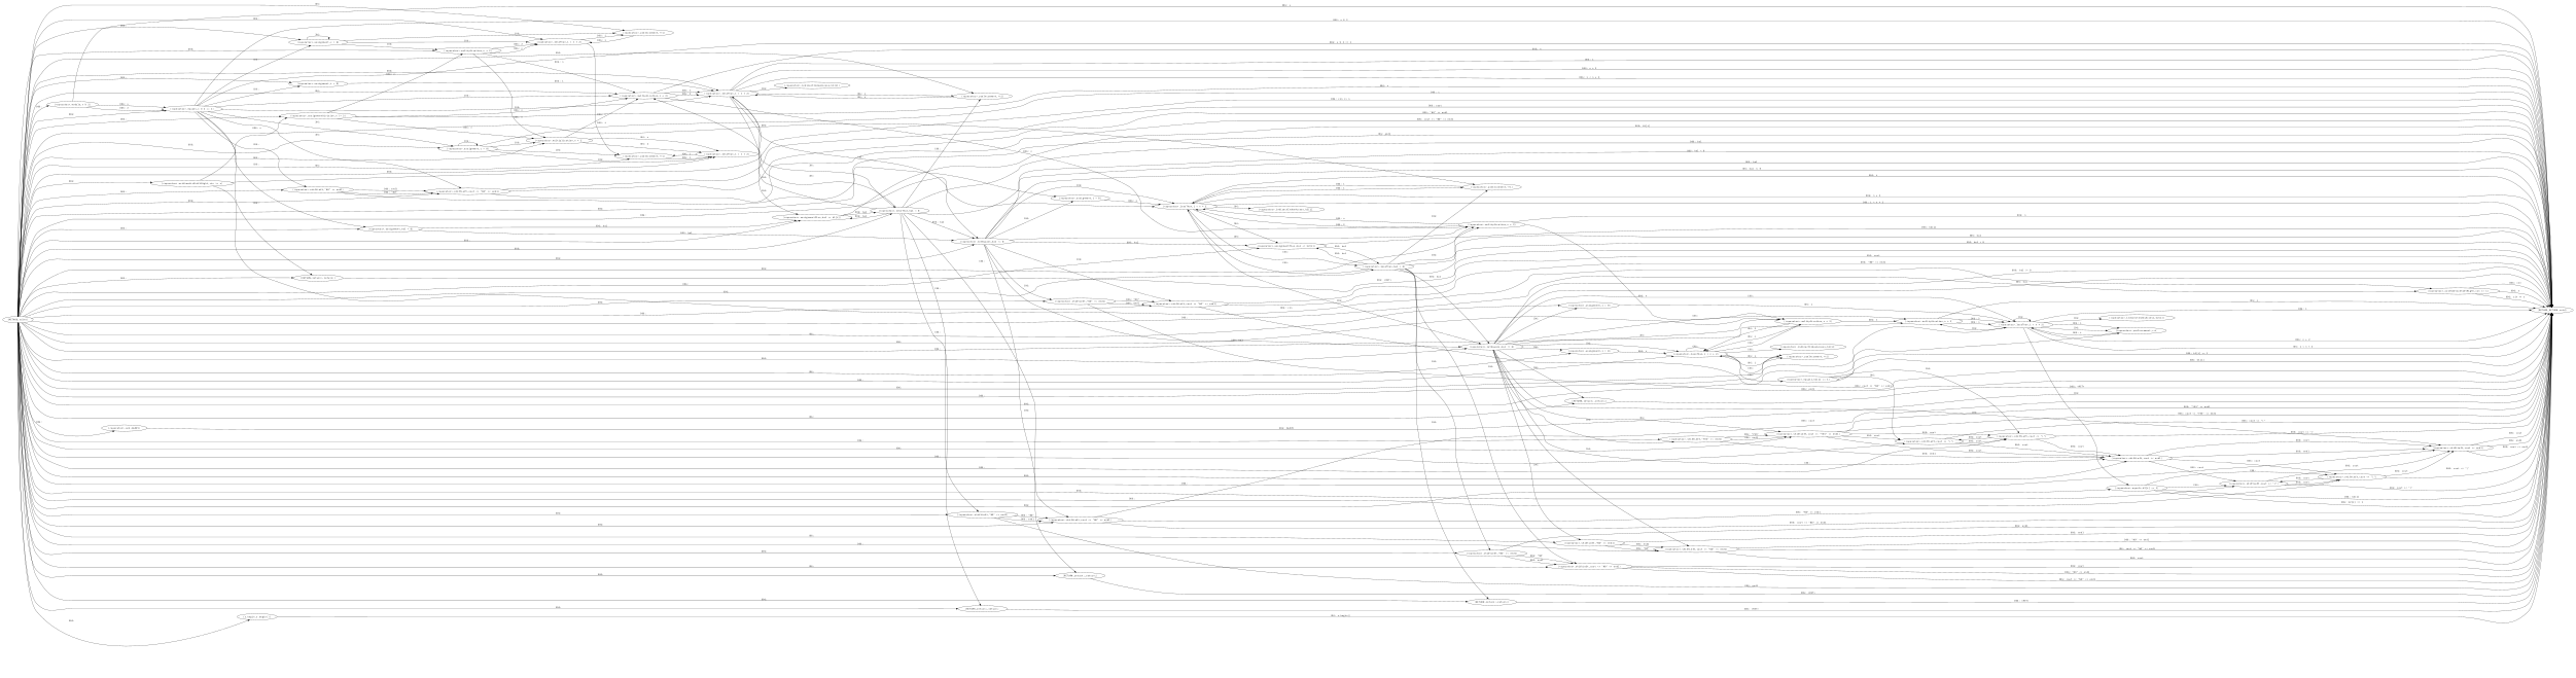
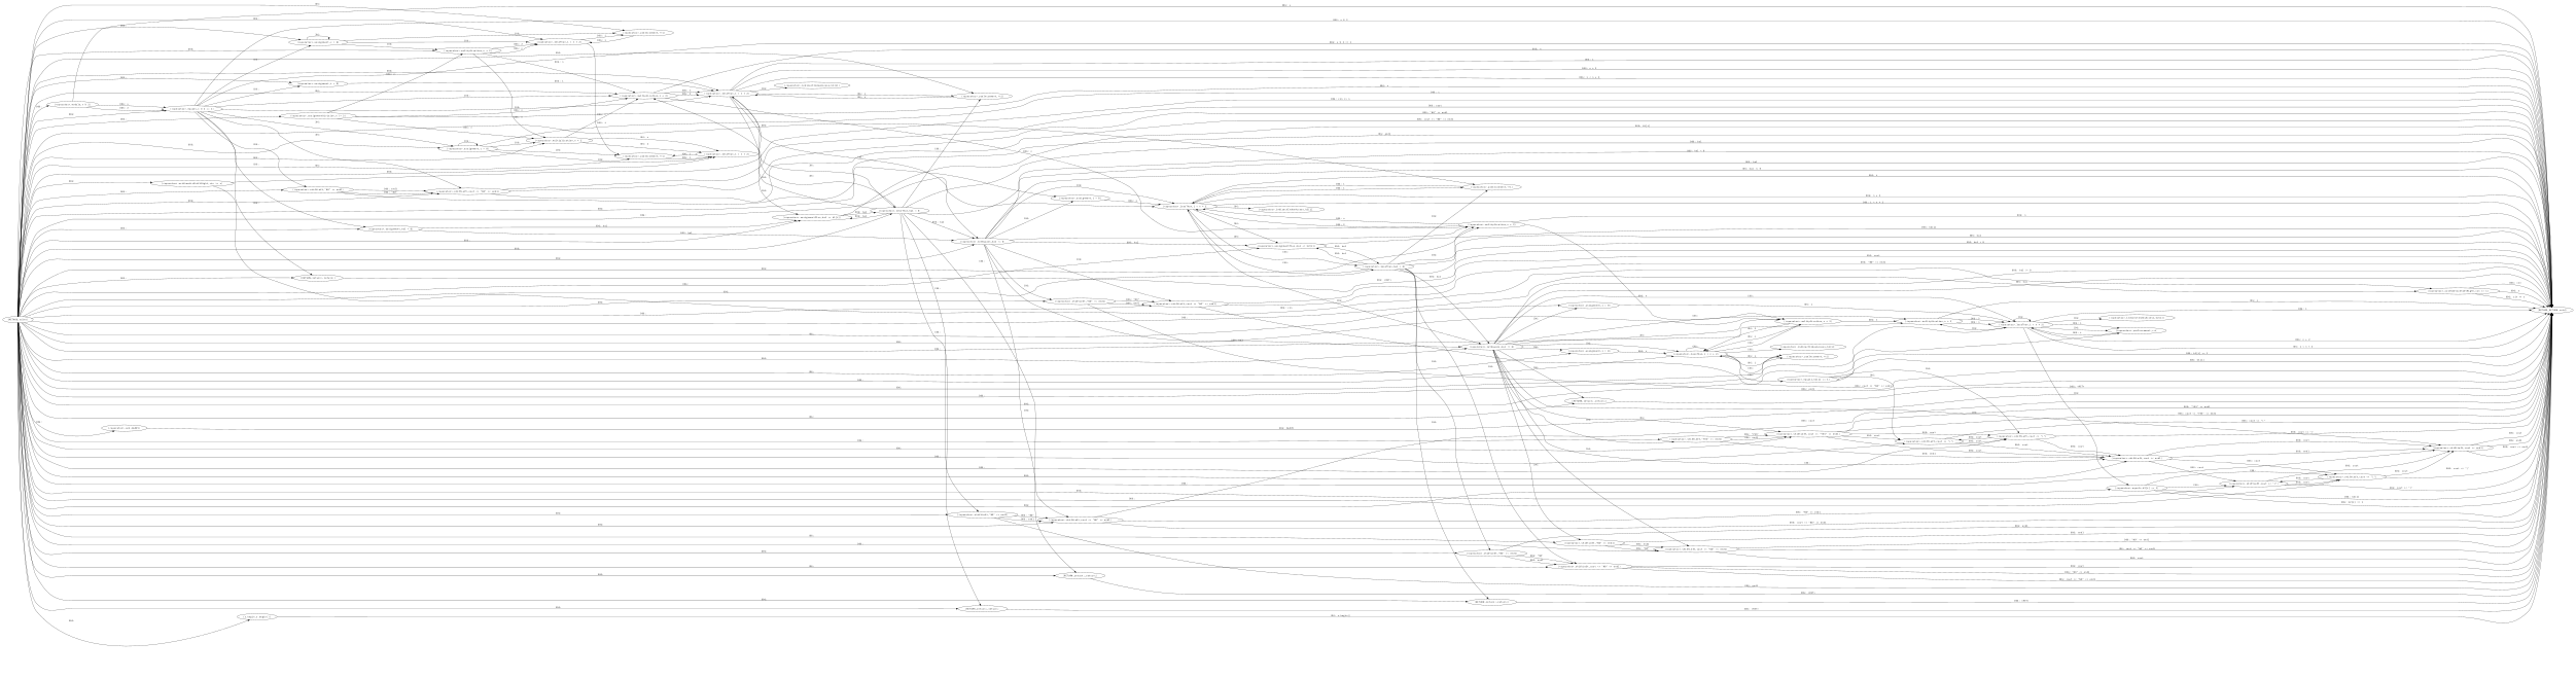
  digraph {
    fontname="IBM Plex Mono"
    rankdir=LR
    node [fontname="IBM Plex Mono"]
    edge [fontname="IBM Plex Mono"]
    n1 [label="(METHOD,solve)"]
    n2 [label="(<operator>.arithmeticShiftRight,cin >> n)"]
    n3 [label="(<operator>.assignmentDivision,n /= 2)"]
    n4 [label="(<operator>.arithmeticShiftRight,cin >> s)"]
    n5 [label="(<operator>.and,1&#39)"]
    n6 [label="(<operator>.assignment,bal = 0)"]
    n7 [label="(<operator>.shiftLeft,cout << \"YES\" << endl)"]
    n8 [label="(<operator>.shiftLeft,cout << endl)"]
    n9 [label="(<operator>.shiftLeft,cout << endl)"]
    n10 [label="(s.begin,s.begin())"]
    n11 [label="(<operator>.equals,x % 2 == 1)"]
    n12 [label="(<operator>.assignment,c = 0)"]
    n13 [label="(<operator>.lessThan,i < n * 2)"]
    n14 [label="(<operator>.preIncrement,++i)"]
    n15 [label="(<operator>.assignment,c = 0)"]
    n16 [label="(<operator>.lessThan,i < n * 2)"]
    n17 [label="(<operator>.preIncrement,++i)"]
    n18 [label="(<operator>.assignment,i = 0)"]
    n19 [label="(<operator>.lessThan,i < n * 2)"]
    n20 [label="(<operator>.preIncrement,++i)"]
    n21 [label="(<operator>.notEquals,bal != 0)"]
    n22 [label="(<operator>.assignment,i = 0)"]
    n23 [label="(<operator>.lessThan,i < n * 2)"]
    n24 [label="(<operator>.preIncrement,++i)"]
    n25 [label="(<operator>.notEquals,bal != 0)"]
    n26 [label="(<operator>.assignment,i = 0)"]
    n27 [label="(<operator>.lessThan,i < n * 2)"]
    n28 [label="(<operator>.preIncrement,++i)"]
    n29 [label="(<operator>.assignment,i = 0)"]
    n30 [label="(<operator>.lessThan,i < n * 2)"]
    n31 [label="(<operator>.preIncrement,++i)"]
    n32 [label="(<operator>.shiftLeft,cout << \"NO\" << endl)"]
    n33 [label="(RETURN,return;,return;)"]
    n34 [label="(<operator>.assignmentPlus,bal += b1[i])"]
    n35 [label="(<operator>.shiftLeft,cout << \"NO\" << endl)"]
    n36 [label="(RETURN,return;,return;)"]
    n37 [label="(<operator>.assignmentPlus,bal += b2[i])"]
    n38 [label="(<operator>.shiftLeft,cout << \"NO\" << endl)"]
    n39 [label="(RETURN,return;,return;)"]
    n40 [label="(<operator>.shiftLeft,\"YES\" << endl)"]
    n41 [label="(<operator>.modulo,x % 2)"]
    n42 [label="(<operator>.multiplication,n * 2)"]
    n43 [label="(<operator>.multiplication,n * 2)"]
    n44 [label="(<operator>.multiplication,n * 2)"]
    n45 [label="(<operator>.lessThan,bal < 0)"]
    n46 [label="(<operator>.multiplication,n * 2)"]
    n47 [label="(<operator>.lessThan,bal < 0)"]
    n48 [label="(<operator>.multiplication,n * 2)"]
    n49 [label="(<operator>.multiplication,n * 2)"]
    n50 [label="(<operator>.equals,b2[i] == 1)"]
    n51 [label="(<operator>.shiftLeft,\"NO\" << endl)"]
    n52 [label="(<operator>.shiftLeft,cout << \"NO\" << endl)"]
    n53 [label="(RETURN,return;,return;)"]
    n54 [label="(<operator>.shiftLeft,\"NO\" << endl)"]
    n55 [label="(<operator>.shiftLeft,cout << \"NO\" << endl)"]
    n56 [label="(RETURN,return;,return;)"]
    n57 [label="(<operator>.shiftLeft,\"NO\" << endl)"]
    n58 [label="(<operator>.shiftLeft,cout << \"(\")"]
    n59 [label="(<operator>.shiftLeft,cout << \"(\")"]
    n60 [label="(<operator>.shiftLeft,cout << \")\")"]
    n61 [label="(<operator>.shiftLeft,cout << \")\")"]
    n62 [label="(<operator>.shiftLeft,\"NO\" << endl)"]
    n63 [label="(<operator>.shiftLeft,\"NO\" << endl)"]
    n64 [label="(METHOD_RETURN,void)"]
    n65 [label="(<operator>.indirectIndexAccess,b1[i])"]
    n66 [label="(<operator>.indirectIndexAccess,b2[i])"]
    n67 [label="(<operator>.equals,b1[i] == 1)"]
    n68 [label="(<operator>.indirectIndexAccess,b1[i])"]
    n69 [label="(<operator>.indirectIndexAccess,b2[i])"]
    n1 -> n2 [label="DDG: "]
    n1 -> n3 [label="DDG: "]
    n1 -> n4 [label="DDG: "]
    n1 -> n5 [label="DDG: "]
    n1 -> n6 [label="DDG: "]
    n1 -> n7 [label="DDG: "]
    n1 -> n8 [label="DDG: "]
    n1 -> n9 [label="DDG: "]
    n1 -> n10 [label="DDG: "]
    n1 -> n11 [label="DDG: "]
    n1 -> n12 [label="DDG: "]
    n1 -> n13 [label="DDG: "]
    n1 -> n14 [label="DDG: "]
    n1 -> n15 [label="DDG: "]
    n1 -> n16 [label="DDG: "]
    n1 -> n17 [label="DDG: "]
    n1 -> n18 [label="DDG: "]
    n1 -> n19 [label="DDG: "]
    n1 -> n20 [label="DDG: "]
    n1 -> n21 [label="DDG: "]
    n1 -> n22 [label="DDG: "]
    n1 -> n23 [label="DDG: "]
    n1 -> n24 [label="DDG: "]
    n1 -> n25 [label="DDG: "]
    n1 -> n26 [label="DDG: "]
    n1 -> n27 [label="DDG: "]
    n1 -> n28 [label="DDG: "]
    n1 -> n29 [label="DDG: "]
    n1 -> n30 [label="DDG: "]
    n1 -> n31 [label="DDG: "]
    n1 -> n32 [label="DDG: "]
    n1 -> n33 [label="DDG: "]
    n1 -> n34 [label="DDG: "]
    n1 -> n35 [label="DDG: "]
    n1 -> n36 [label="DDG: "]
    n1 -> n37 [label="DDG: "]
    n1 -> n38 [label="DDG: "]
    n1 -> n39 [label="DDG: "]
    n1 -> n40 [label="DDG: "]
    n1 -> n41 [label="DDG: "]
    n1 -> n42 [label="DDG: "]
    n1 -> n43 [label="DDG: "]
    n1 -> n44 [label="DDG: "]
    n1 -> n45 [label="DDG: "]
    n1 -> n46 [label="DDG: "]
    n1 -> n47 [label="DDG: "]
    n1 -> n48 [label="DDG: "]
    n1 -> n49 [label="DDG: "]
    n1 -> n50 [label="DDG: "]
    n1 -> n51 [label="DDG: "]
    n1 -> n52 [label="DDG: "]
    n1 -> n53 [label="DDG: "]
    n1 -> n54 [label="DDG: "]
    n1 -> n55 [label="DDG: "]
    n1 -> n56 [label="DDG: "]
    n1 -> n57 [label="DDG: "]
    n1 -> n58 [label="DDG: "]
    n1 -> n59 [label="DDG: "]
    n1 -> n60 [label="DDG: "]
    n1 -> n61 [label="DDG: "]
    n1 -> n62 [label="DDG: "]
    n1 -> n63 [label="DDG: "]
-   n2 -> n3 [label="DDG: n"]
    n2 -> n4 [label="DDG: cin"]
    n2 -> n64 [label="DDG: cin >> n"]
    n3 -> n42 [label="DDG: n"]
    n3 -> n43 [label="DDG: n"]
    n3 -> n44 [label="DDG: n"]
    n3 -> n64 [label="DDG: n"]
    n4 -> n64 [label="DDG: cin"]
    n4 -> n64 [label="DDG: s"]
    n4 -> n64 [label="DDG: cin >> s"]
    n5 -> n64 [label="DDG: 1&#39"]
    n6 -> n21 [label="DDG: bal"]
    n6 -> n34 [label="DDG: bal"]
    n7 -> n8 [label="DDG: cout"]
    n7 -> n58 [label="DDG: cout"]
    n7 -> n60 [label="DDG: cout"]
    n7 -> n64 [label="DDG: \"YES\" << endl"]
    n7 -> n64 [label="DDG: cout << \"YES\" << endl"]
    n8 -> n9 [label="DDG: cout"]
    n8 -> n9 [label="DDG: endl"]
    n8 -> n59 [label="DDG: cout"]
    n8 -> n61 [label="DDG: cout"]
    n9 -> n64 [label="DDG: cout"]
    n9 -> n64 [label="DDG: endl"]
    n9 -> n64 [label="DDG: cout << endl"]
    n10 -> n64 [label="DDG: s.begin()"]
    n11 -> n6 [label="CDG: "]
    n11 -> n12 [label="CDG: "]
    n11 -> n15 [label="CDG: "]
    n11 -> n18 [label="CDG: "]
    n11 -> n19 [label="CDG: "]
    n11 -> n32 [label="CDG: "]
    n11 -> n33 [label="CDG: "]
    n11 -> n44 [label="CDG: "]
    n11 -> n51 [label="CDG: "]
    n11 -> n64 [label="DDG: x % 2"]
    n11 -> n64 [label="DDG: x % 2 == 1"]
    n12 -> n12 [label="CDG: "]
    n12 -> n13 [label="CDG: "]
    n12 -> n14 [label="CDG: "]
    n12 -> n42 [label="CDG: "]
    n13 -> n14 [label="DDG: i"]
    n13 -> n17 [label="DDG: i"]
    n14 -> n13 [label="DDG: i"]
    n15 -> n15 [label="CDG: "]
    n15 -> n16 [label="CDG: "]
    n15 -> n17 [label="CDG: "]
    n15 -> n43 [label="CDG: "]
    n15 -> n64 [label="DDG: c"]
    n16 -> n17 [label="DDG: i"]
    n17 -> n16 [label="DDG: i"]
    n18 -> n19 [label="DDG: i"]
    n19 -> n20 [label="DDG: i"]
    n19 -> n21 [label="CDG: "]
    n19 -> n34 [label="CDG: "]
    n19 -> n45 [label="CDG: "]
    n19 -> n64 [label="DDG: i"]
    n19 -> n64 [label="DDG: n * 2"]
    n19 -> n64 [label="DDG: i < n * 2"]
    n19 -> n65 [label="CDG: "]
    n20 -> n19 [label="DDG: i"]
    n21 -> n22 [label="CDG: "]
    n21 -> n23 [label="CDG: "]
    n21 -> n25 [label="DDG: bal"]
    n21 -> n35 [label="CDG: "]
    n21 -> n36 [label="CDG: "]
    n21 -> n37 [label="DDG: bal"]
    n21 -> n46 [label="CDG: "]
    n21 -> n54 [label="CDG: "]
    n21 -> n64 [label="DDG: bal"]
    n21 -> n64 [label="DDG: bal != 0"]
    n22 -> n23 [label="DDG: i"]
    n23 -> n24 [label="DDG: i"]
    n23 -> n25 [label="CDG: "]
    n23 -> n37 [label="CDG: "]
    n23 -> n47 [label="CDG: "]
    n23 -> n64 [label="DDG: i"]
    n23 -> n64 [label="DDG: n * 2"]
    n23 -> n64 [label="DDG: i < n * 2"]
    n23 -> n66 [label="CDG: "]
    n24 -> n23 [label="DDG: i"]
    n25 -> n7 [label="CDG: "]
    n25 -> n8 [label="CDG: "]
    n25 -> n9 [label="CDG: "]
    n25 -> n26 [label="CDG: "]
    n25 -> n27 [label="CDG: "]
    n25 -> n29 [label="CDG: "]
    n25 -> n30 [label="CDG: "]
    n25 -> n38 [label="CDG: "]
    n25 -> n39 [label="CDG: "]
    n25 -> n40 [label="CDG: "]
    n25 -> n48 [label="CDG: "]
    n25 -> n49 [label="CDG: "]
    n25 -> n57 [label="CDG: "]
    n25 -> n64 [label="DDG: bal"]
    n25 -> n64 [label="DDG: bal != 0"]
    n26 -> n27 [label="DDG: i"]
    n27 -> n27 [label="CDG: "]
    n27 -> n28 [label="DDG: i"]
    n27 -> n28 [label="CDG: "]
    n27 -> n48 [label="CDG: "]
    n27 -> n67 [label="CDG: "]
    n27 -> n68 [label="CDG: "]
    n28 -> n27 [label="DDG: i"]
    n29 -> n30 [label="DDG: i"]
    n30 -> n30 [label="CDG: "]
    n30 -> n31 [label="DDG: i"]
    n30 -> n31 [label="CDG: "]
    n30 -> n49 [label="CDG: "]
    n30 -> n50 [label="CDG: "]
    n30 -> n64 [label="DDG: i"]
    n30 -> n64 [label="DDG: n * 2"]
    n30 -> n64 [label="DDG: i < n * 2"]
    n30 -> n69 [label="CDG: "]
    n31 -> n30 [label="DDG: i"]
    n32 -> n64 [label="DDG: cout"]
    n32 -> n64 [label="DDG: \"NO\" << endl"]
    n32 -> n64 [label="DDG: cout << \"NO\" << endl"]
    n33 -> n64 [label="DDG: <RET>"]
    n34 -> n45 [label="DDG: bal"]
    n34 -> n64 [label="DDG: b1[i]"]
    n35 -> n64 [label="DDG: cout"]
    n35 -> n64 [label="DDG: \"NO\" << endl"]
    n35 -> n64 [label="DDG: cout << \"NO\" << endl"]
    n36 -> n64 [label="DDG: <RET>"]
    n37 -> n47 [label="DDG: bal"]
    n37 -> n64 [label="DDG: b2[i]"]
    n38 -> n64 [label="DDG: cout"]
    n38 -> n64 [label="DDG: \"NO\" << endl"]
    n38 -> n64 [label="DDG: cout << \"NO\" << endl"]
    n39 -> n64 [label="DDG: <RET>"]
    n40 -> n7 [label="DDG: endl"]
    n40 -> n7 [label="DDG: \"YES\""]
    n40 -> n8 [label="DDG: endl"]
    n41 -> n11 [label="DDG: 2"]
    n41 -> n11 [label="DDG: x"]
    n41 -> n64 [label="DDG: x"]
    n42 -> n13 [label="DDG: 2"]
    n42 -> n13 [label="DDG: n"]
    n42 -> n43 [label="DDG: n"]
    n42 -> n44 [label="DDG: n"]
    n43 -> n16 [label="DDG: n"]
    n43 -> n16 [label="DDG: 2"]
    n43 -> n44 [label="DDG: n"]
    n44 -> n19 [label="DDG: n"]
    n44 -> n19 [label="DDG: 2"]
    n44 -> n46 [label="DDG: n"]
    n44 -> n64 [label="DDG: n"]
    n45 -> n19 [label="CDG: "]
    n45 -> n20 [label="CDG: "]
    n45 -> n21 [label="DDG: bal"]
    n45 -> n34 [label="DDG: bal"]
    n45 -> n44 [label="CDG: "]
    n45 -> n52 [label="CDG: "]
    n45 -> n53 [label="CDG: "]
    n45 -> n62 [label="CDG: "]
    n45 -> n64 [label="DDG: bal"]
    n45 -> n64 [label="DDG: bal < 0"]
    n46 -> n23 [label="DDG: 2"]
    n46 -> n23 [label="DDG: n"]
    n46 -> n48 [label="DDG: n"]
    n46 -> n64 [label="DDG: n"]
    n47 -> n23 [label="CDG: "]
    n47 -> n24 [label="CDG: "]
    n47 -> n25 [label="DDG: bal"]
    n47 -> n37 [label="DDG: bal"]
    n47 -> n46 [label="CDG: "]
    n47 -> n55 [label="CDG: "]
    n47 -> n56 [label="CDG: "]
    n47 -> n63 [label="CDG: "]
    n47 -> n64 [label="DDG: bal"]
    n47 -> n64 [label="DDG: bal < 0"]
    n48 -> n27 [label="DDG: 2"]
    n48 -> n27 [label="DDG: n"]
    n48 -> n49 [label="DDG: n"]
    n49 -> n30 [label="DDG: 2"]
    n49 -> n30 [label="DDG: n"]
    n49 -> n64 [label="DDG: n"]
    n50 -> n59 [label="CDG: "]
    n50 -> n61 [label="CDG: "]
    n50 -> n64 [label="DDG: b2[i]"]
    n50 -> n64 [label="DDG: b2[i] == 1"]
    n51 -> n32 [label="DDG: \"NO\""]
    n51 -> n32 [label="DDG: endl"]
    n51 -> n64 [label="DDG: endl"]
    n52 -> n64 [label="DDG: cout"]
    n52 -> n64 [label="DDG: \"NO\" << endl"]
    n52 -> n64 [label="DDG: cout << \"NO\" << endl"]
    n53 -> n64 [label="DDG: <RET>"]
    n54 -> n35 [label="DDG: \"NO\""]
    n54 -> n35 [label="DDG: endl"]
    n54 -> n64 [label="DDG: endl"]
    n55 -> n64 [label="DDG: cout"]
    n55 -> n64 [label="DDG: \"NO\" << endl"]
    n55 -> n64 [label="DDG: cout << \"NO\" << endl"]
    n56 -> n64 [label="DDG: <RET>"]
    n57 -> n38 [label="DDG: endl"]
    n57 -> n38 [label="DDG: \"NO\""]
    n57 -> n64 [label="DDG: endl"]
    n58 -> n8 [label="DDG: cout"]
    n58 -> n60 [label="DDG: cout"]
    n58 -> n64 [label="DDG: cout << \"(\""]
    n59 -> n9 [label="DDG: cout"]
    n59 -> n61 [label="DDG: cout"]
    n59 -> n64 [label="DDG: cout << \"(\""]
    n60 -> n8 [label="DDG: cout"]
    n60 -> n58 [label="DDG: cout"]
    n60 -> n64 [label="DDG: cout << \")\""]
    n61 -> n9 [label="DDG: cout"]
    n61 -> n59 [label="DDG: cout"]
    n61 -> n64 [label="DDG: cout << \")\""]
    n62 -> n52 [label="DDG: \"NO\""]
    n62 -> n52 [label="DDG: endl"]
    n62 -> n64 [label="DDG: endl"]
    n63 -> n55 [label="DDG: endl"]
    n63 -> n55 [label="DDG: \"NO\""]
    n63 -> n64 [label="DDG: endl"]
    n67 -> n58 [label="CDG: "]
    n67 -> n60 [label="CDG: "]
    n67 -> n64 [label="DDG: b1[i]"]
    n67 -> n64 [label="DDG: b1[i] == 1"]
  }
